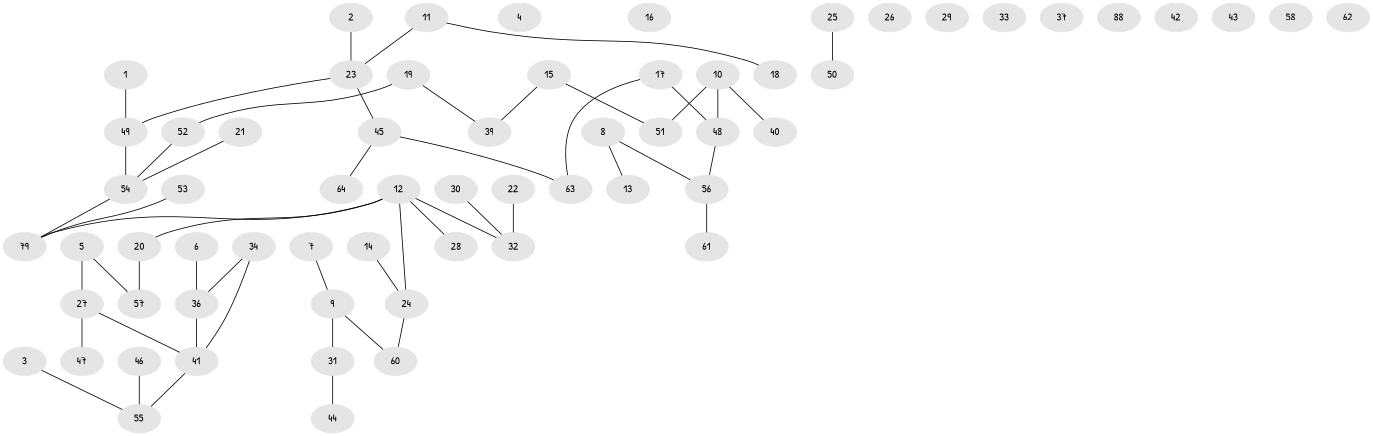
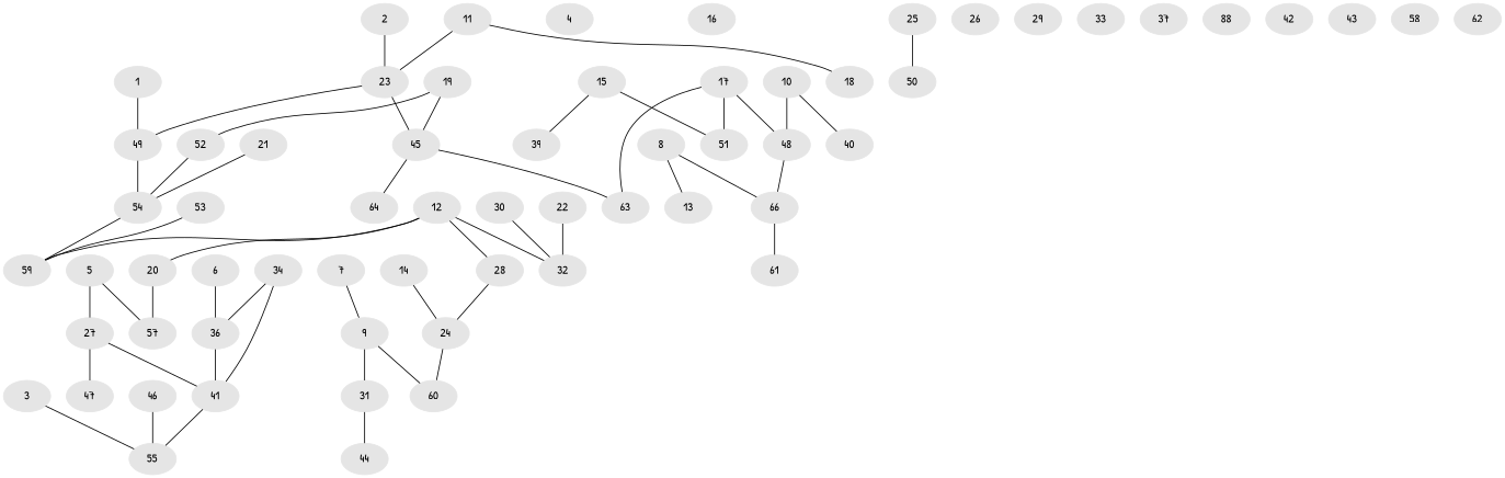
  graph {
    fontname="Patrick Hand"
    node [color=gray90 fontname="Patrick Hand" style=filled]
    edge [fontname="Patrick Hand"]
    1
    49
    54
    2
    23
    45
    3
    55
    4
    5
    27
    57
    41
    47
    6
    36
    7
    9
    31
    60
    8
    13
-   56
+   56 [label=66]
    61
    44
    10
    40
    48
    11
    18
    12
    20
    24
    28
    32
-   59 [label=79]
+   59
    14
    15
    39
    51
    16
    17
    63
    19
    52
    21
    22
    64
    25
    50
    26
    29
    30
    33
    34
    53
    37
    n58 [label=88]
    42
    43
    46
    58
    62
    1 -- 49
    49 -- 54
    54 -- 59
    2 -- 23
    23 -- 49
    23 -- 45
    45 -- 63
    45 -- 64
    3 -- 55
    5 -- 27
    5 -- 57
    27 -- 41
    27 -- 47
    41 -- 55
    6 -- 36
    36 -- 41
    7 -- 9
    9 -- 31
    9 -- 60
    31 -- 44
    8 -- 13
    8 -- 56
    56 -- 61
    10 -- 40
    10 -- 48
    48 -- 56
    11 -- 23
    11 -- 18
    12 -- 20
-   12 -- 24
+   28 -- 24
    12 -- 28
    12 -- 32
    12 -- 59
    20 -- 57
    24 -- 60
    14 -- 24
    15 -- 39
    15 -- 51
    17 -- 48
-   10 -- 51
+   17 -- 51
    17 -- 63
-   19 -- 39
+   19 -- 45
    19 -- 52
    52 -- 54
    21 -- 54
    22 -- 32
    25 -- 50
    30 -- 32
    34 -- 41
    34 -- 36
    53 -- 59
    46 -- 55
  }
